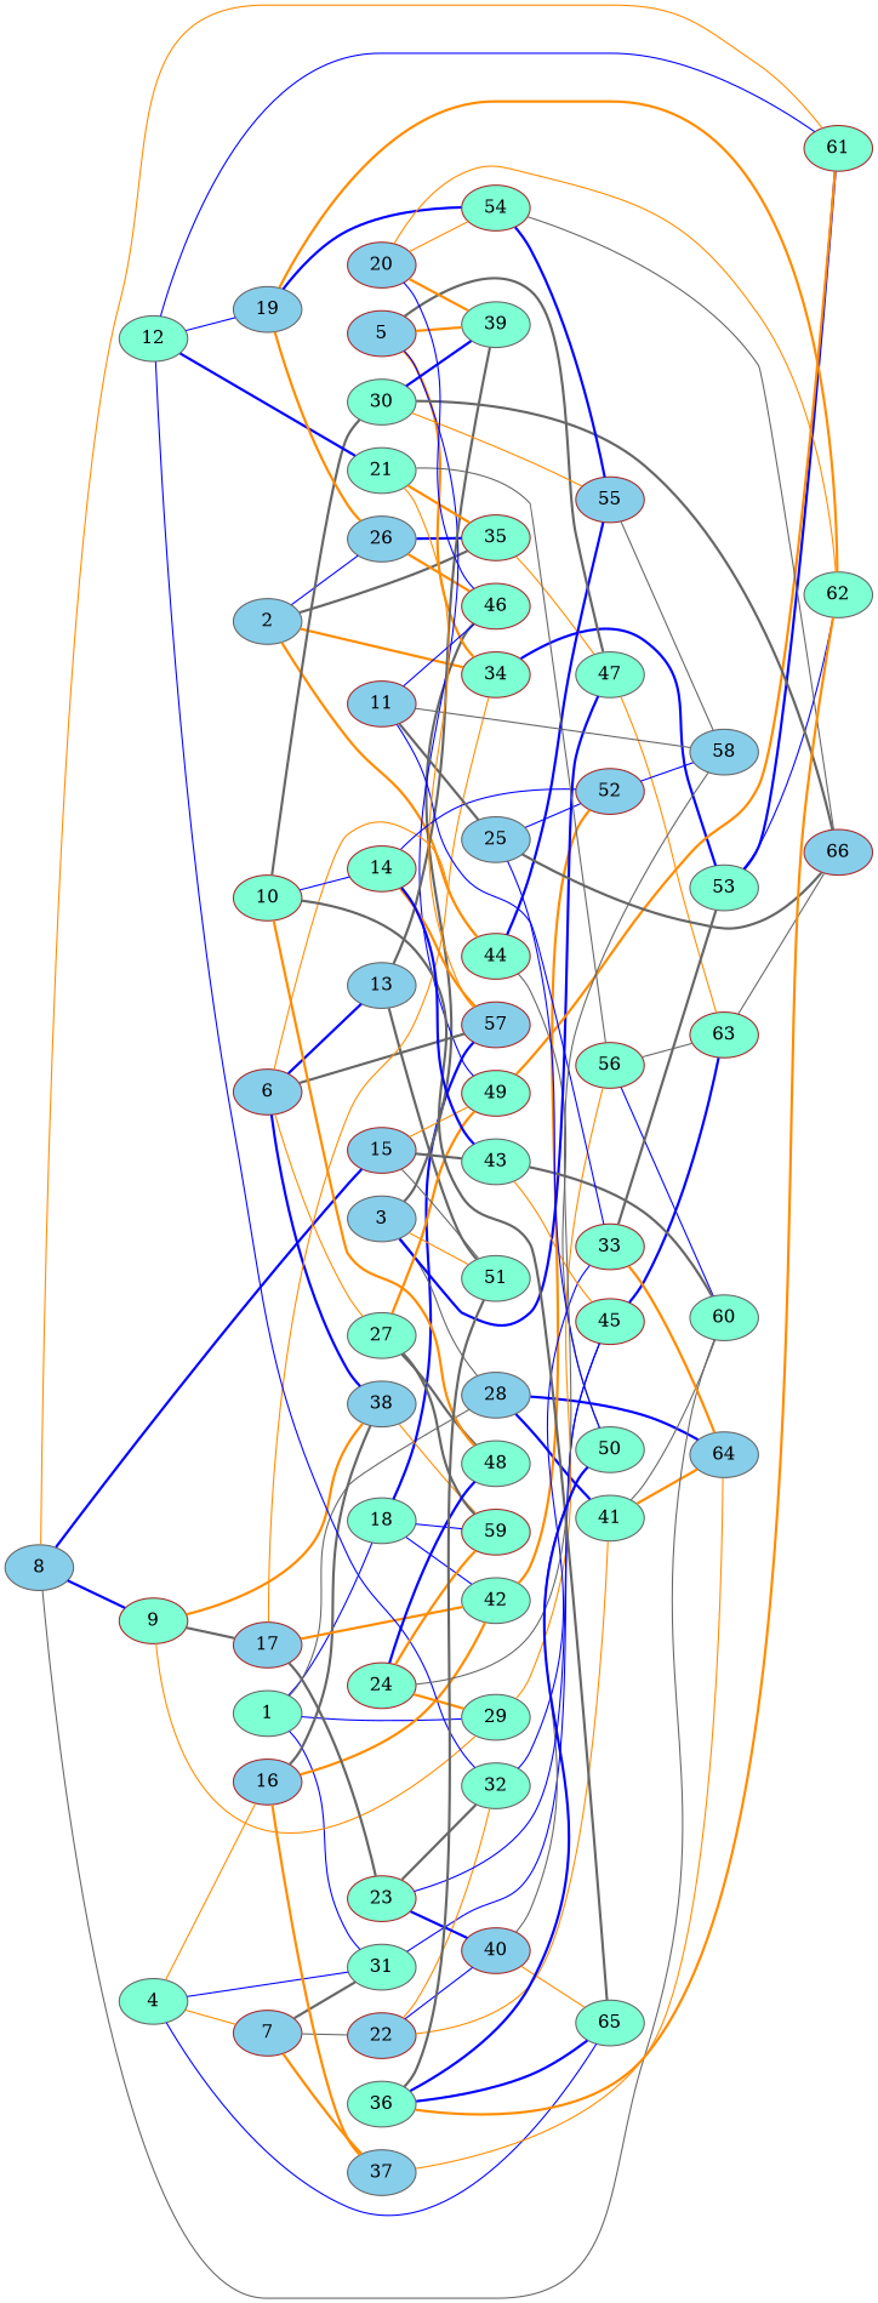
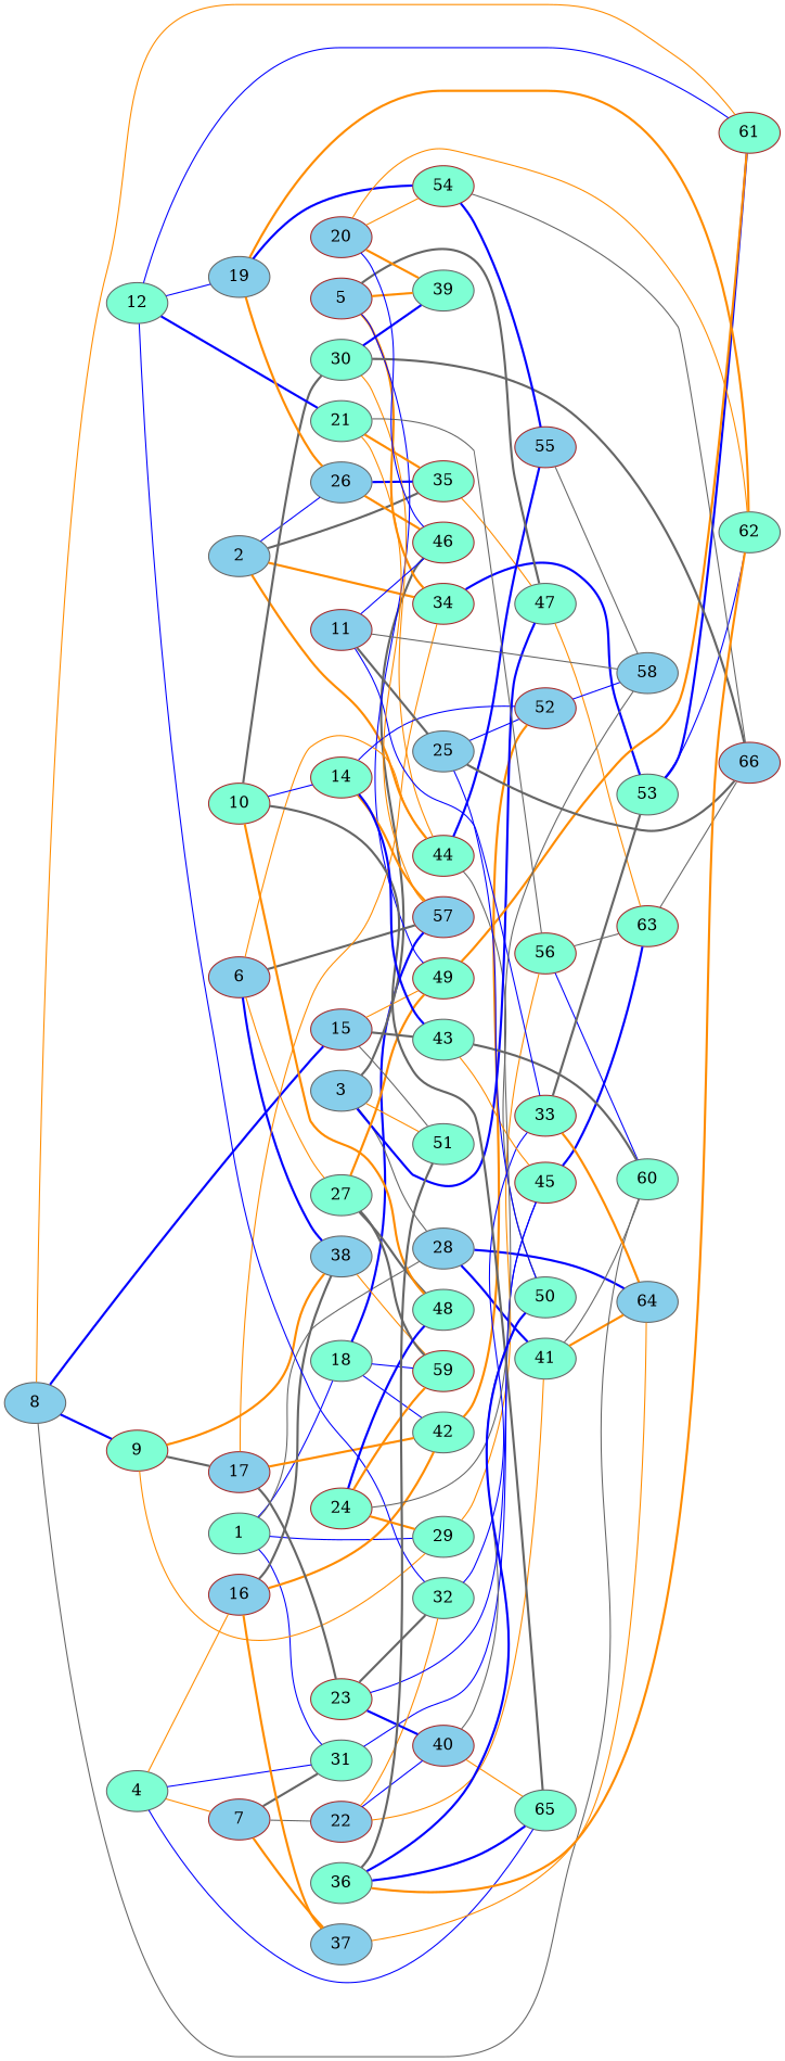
  graph {
    rankdir=LR
    node [color=gray40 fillcolor=aquamarine style=filled]
    edge [color=blue style=bold]
    1
    18
    28 [fillcolor=skyblue]
    29
    31
    57 [color=brown fillcolor=skyblue]
    42
    59 [color=brown]
    41
    64 [fillcolor=skyblue]
    56 [color=brown]
    45 [color=brown]
    2 [fillcolor=skyblue]
    26 [fillcolor=skyblue]
    34 [color=brown]
    35 [color=brown]
    44 [color=brown]
    46 [color=brown]
    53
    47
    50
    55 [color=brown fillcolor=skyblue]
    3 [fillcolor=skyblue]
    51
    63 [color=brown]
    4
    7 [color=brown fillcolor=skyblue]
    16 [color=brown fillcolor=skyblue]
    65
    22 [color=brown fillcolor=skyblue]
    37 [fillcolor=skyblue]
    38 [fillcolor=skyblue]
    5 [color=brown fillcolor=skyblue]
    39
    49 [color=brown]
    61 [color=brown]
    6 [color=brown fillcolor=skyblue]
-   13 [fillcolor=skyblue]
    27
    48
    32
    40 [color=brown fillcolor=skyblue]
    8 [fillcolor=skyblue]
    9 [color=brown]
    15 [color=brown fillcolor=skyblue]
    60
    17 [color=brown fillcolor=skyblue]
    43
    23 [color=brown]
    10 [color=brown]
    14 [color=brown]
    30
    52 [color=brown fillcolor=skyblue]
    66 [color=brown fillcolor=skyblue]
    11 [color=brown fillcolor=skyblue]
    25 [fillcolor=skyblue]
    33 [color=brown]
    58 [fillcolor=skyblue]
    12
    19 [fillcolor=skyblue]
    21
    54 [color=brown]
    62
    20 [color=brown fillcolor=skyblue]
    24 [color=brown]
    36
    1 -- 18 [style=solid]
    1 -- 28 [color=gray40 style=solid]
    1 -- 29 [style=solid]
    1 -- 31 [style=solid]
    18 -- 57
    18 -- 42 [style=solid]
    18 -- 59 [style=solid]
    28 -- 41
    28 -- 64
    29 -- 56 [color=darkorange style=solid]
    31 -- 45 [style=solid]
    42 -- 52 [color=darkorange]
    41 -- 64 [color=darkorange]
    41 -- 60 [color=gray40 style=solid]
    56 -- 63 [color=gray40 style=solid]
    56 -- 60 [style=solid]
    45 -- 63
    2 -- 26 [style=solid]
    2 -- 34 [color=darkorange]
    2 -- 35 [color=gray40]
    2 -- 44 [color=darkorange]
    26 -- 35
    26 -- 46 [color=darkorange]
    34 -- 53
    35 -- 47 [color=darkorange style=solid]
    44 -- 50 [color=gray40 style=solid]
    44 -- 55
    53 -- 61
    53 -- 62 [style=solid]
    47 -- 63 [color=darkorange style=solid]
    55 -- 58 [color=gray40 style=solid]
    3 -- 28 [color=gray40 style=solid]
    3 -- 46 [color=gray40]
    3 -- 47
    3 -- 51 [color=darkorange style=solid]
    63 -- 66 [color=gray40 style=solid]
    4 -- 31 [style=solid]
    4 -- 7 [color=darkorange style=solid]
    4 -- 16 [color=darkorange style=solid]
    4 -- 65 [style=solid]
    7 -- 31 [color=gray40]
    7 -- 22 [color=gray40 style=solid]
    7 -- 37 [color=darkorange]
    16 -- 42 [color=darkorange]
    16 -- 37 [color=darkorange]
    16 -- 38 [color=gray40]
    22 -- 41 [color=darkorange style=solid]
    22 -- 32 [color=darkorange style=solid]
    22 -- 40 [style=solid]
    37 -- 64 [color=darkorange style=solid]
    38 -- 59 [color=darkorange style=solid]
    5 -- 34 [color=darkorange]
    5 -- 47 [color=gray40]
    5 -- 39 [color=darkorange]
    5 -- 49 [style=solid]
    49 -- 61 [color=darkorange]
    6 -- 57 [color=gray40]
    6 -- 44 [color=darkorange style=solid]
    6 -- 38
-   6 -- 13
    6 -- 27 [color=darkorange style=solid]
-   13 -- 51 [color=gray40]
-   13 -- 39 [color=gray40]
    27 -- 59 [color=gray40]
    27 -- 49 [color=darkorange]
    27 -- 48 [color=gray40]
    32 -- 33 [style=solid]
    40 -- 50 [color=gray40 style=solid]
    40 -- 65 [color=darkorange style=solid]
    8 -- 61 [color=darkorange style=solid]
    8 -- 9
    8 -- 15
    8 -- 60 [color=gray40 style=solid]
    9 -- 29 [color=darkorange style=solid]
    9 -- 38 [color=darkorange]
    9 -- 17 [color=gray40]
    15 -- 51 [color=gray40 style=solid]
    15 -- 49 [color=darkorange style=solid]
    15 -- 43 [color=gray40]
    17 -- 42 [color=darkorange]
    17 -- 34 [color=darkorange style=solid]
    17 -- 23 [color=gray40]
    43 -- 45 [color=darkorange style=solid]
    43 -- 60 [color=gray40]
    23 -- 45 [style=solid]
    23 -- 32 [color=gray40]
    23 -- 40
    10 -- 65 [color=gray40]
    10 -- 48 [color=darkorange]
    10 -- 14 [style=solid]
    10 -- 30 [color=gray40]
    14 -- 57 [color=darkorange]
    14 -- 43
    14 -- 52 [style=solid]
-   30 -- 55 [color=darkorange style=solid]
+   30 -- 44 [color=darkorange style=solid]
    30 -- 39
    30 -- 66 [color=gray40]
    52 -- 58 [style=solid]
    11 -- 46 [style=solid]
    11 -- 25 [color=gray40]
    11 -- 33 [style=solid]
    11 -- 58 [color=gray40 style=solid]
    25 -- 50 [style=solid]
    25 -- 52 [style=solid]
    25 -- 66 [color=gray40]
    33 -- 64 [color=darkorange]
    33 -- 53 [color=gray40]
    12 -- 61 [style=solid]
    12 -- 32 [style=solid]
    12 -- 19 [style=solid]
    12 -- 21
    19 -- 26 [color=darkorange]
    19 -- 54
    19 -- 62 [color=darkorange]
    21 -- 57 [color=darkorange style=solid]
    21 -- 56 [color=gray40 style=solid]
    21 -- 35 [color=darkorange]
    54 -- 55
    54 -- 66 [color=gray40 style=solid]
    20 -- 46 [style=solid]
    20 -- 39 [color=darkorange]
    20 -- 54 [color=darkorange style=solid]
    20 -- 62 [color=darkorange style=solid]
    24 -- 29 [color=darkorange]
    24 -- 59 [color=darkorange]
    24 -- 48
    24 -- 58 [color=gray40 style=solid]
    36 -- 50
    36 -- 51 [color=gray40]
    36 -- 65
    36 -- 62 [color=darkorange]
  }
